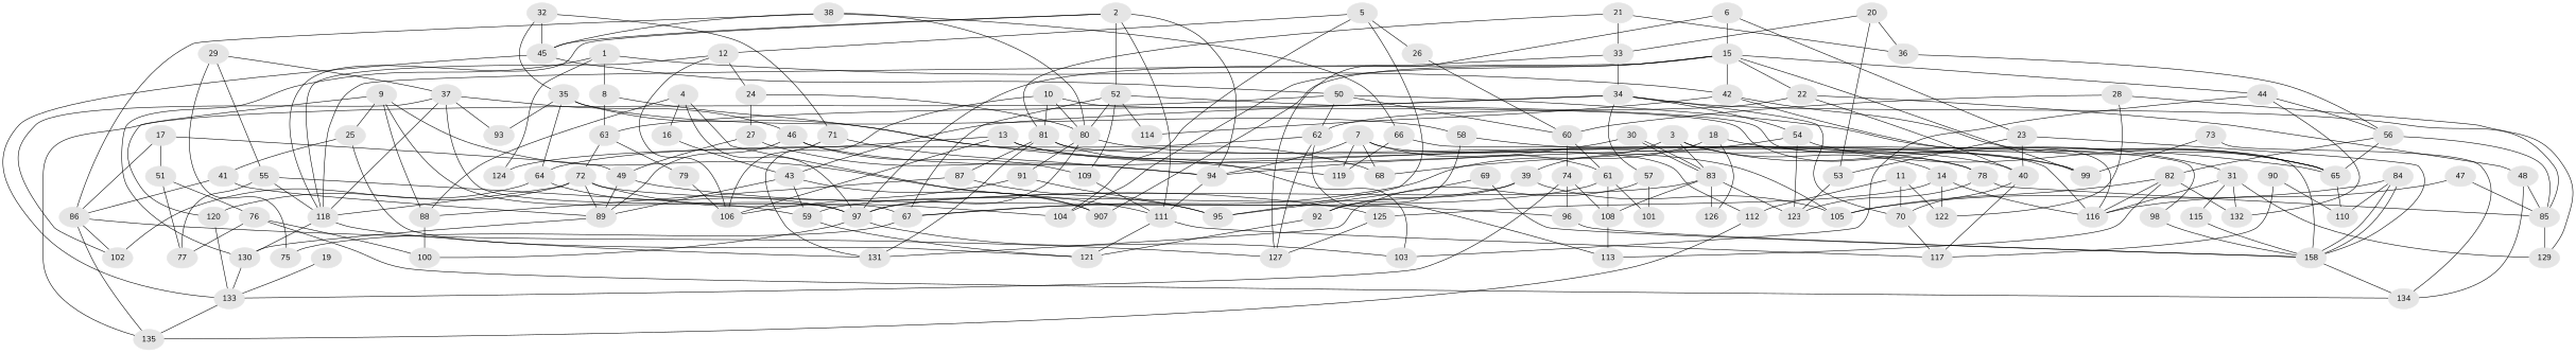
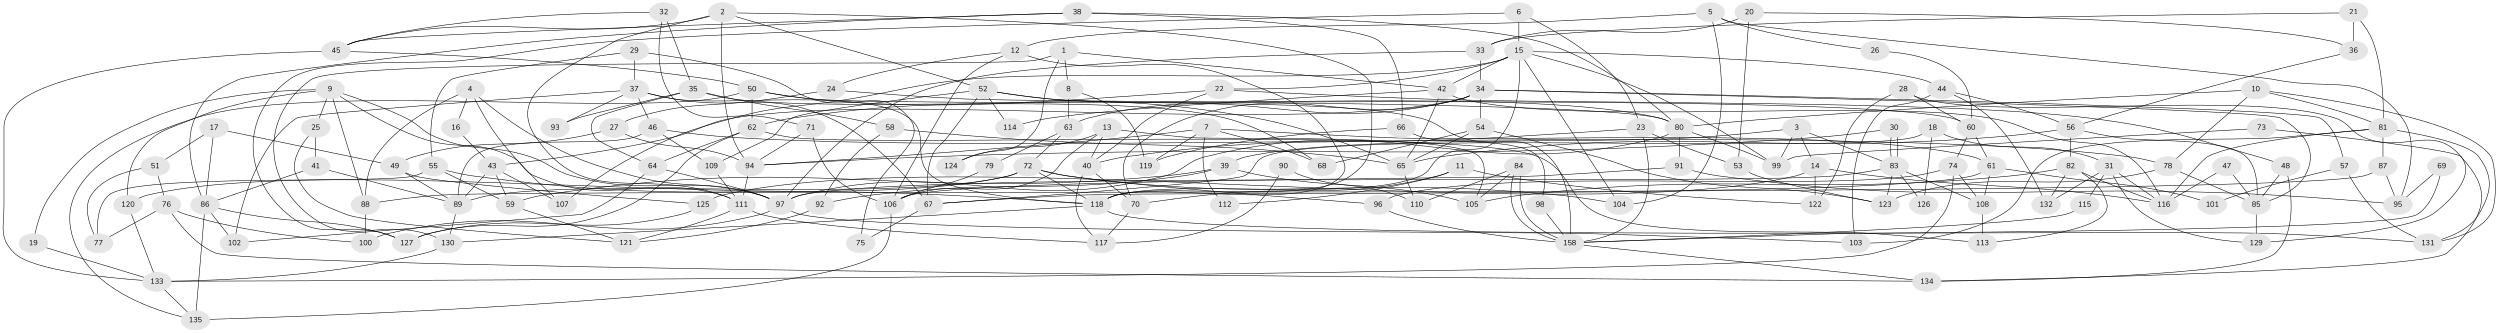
  graph {
    fontname=Nunito
    node [color=gray90 fontname=Nunito style=filled]
    edge [fontname=Nunito]
    1
    8
    42
    124
    130
    119
    63
    116
    65
    114
    133
    2
    45
    52
    94
    111
    118
    50
    80
    67
    n21 [label=158]
    109
    121
    117
    131
    3
    14
    39
    83
    99
    122
    125
    105
    59
    92
    97
    126
    123
    108
    4
    16
    88
-   107 [label=907]
+   107
    43
    100
    103
    5
    12
    26
    95
    104
    24
    106
    60
    6
    15
    23
    127
    22
    44
    40
    53
    7
    61
    68
    112
    101
    135
    72
    79
    9
    19
    25
    120
    41
    10
    78
    81
    85
    91
    87
    11
    70
    27
    13
    48
    62
    132
    56
    89
    17
    49
    51
    86
    76
    77
    102
    18
    31
    129
    115
    75
    57
    20
    33
    36
    34
    21
    134
    64
    113
    74
    28
    29
    37
    55
    93
    46
    30
    32
    35
    71
    58
    54
    82
    38
    66
    98
    110
    47
    96
    69
    73
    84
    90
    1 -- 8
    1 -- 42
    1 -- 124
    1 -- 130
    8 -- 119
    8 -- 63
    42 -- 116
    42 -- 65
    42 -- 114
    130 -- 133
    63 -- 72
    63 -- 79
    65 -- 110
    133 -- 135
    2 -- 45
    2 -- 52
    2 -- 94
    2 -- 111
    2 -- 118
    45 -- 133
    45 -- 50
    52 -- 114
    52 -- 80
    52 -- 67
    52 -- n21
    52 -- 109
    94 -- 111
    111 -- 121
    111 -- 117
    118 -- 130
    118 -- 131
    50 -- 65
    50 -- 60
    50 -- 135
    50 -- 62
    80 -- 99
    80 -- 97
    80 -- 91
    67 -- 75
    n21 -- 134
    109 -- 111
    3 -- 14
    3 -- 39
    3 -- 83
    3 -- 99
    14 -- 116
    14 -- 122
    14 -- 125
    39 -- 105
    39 -- 59
    39 -- 92
    83 -- 97
    83 -- 126
    83 -- 123
    83 -- 108
    125 -- 127
    59 -- 121
    92 -- 121
    97 -- 100
    97 -- 103
    108 -- 113
    4 -- 97
    4 -- 16
    4 -- 88
    4 -- 107
    16 -- 43
    88 -- 100
    43 -- 59
    43 -- 107
    43 -- 89
    5 -- 12
    5 -- 26
    5 -- 95
    5 -- 104
    12 -- 118
    12 -- 24
    12 -- 106
    26 -- 60
    24 -- 80
    24 -- 27
    60 -- 61
    60 -- 74
    6 -- 15
    6 -- 23
    6 -- 127
    15 -- 42
    15 -- 118
    15 -- 99
    15 -- 107
    15 -- 104
    15 -- 22
    15 -- 44
    23 -- n21
    23 -- 40
    23 -- 53
    22 -- 40
    22 -- 48
    22 -- 62
    44 -- 103
    44 -- 132
    44 -- 56
    40 -- 117
    40 -- 70
    53 -- 123
    7 -- 119
    7 -- 94
    7 -- 61
    7 -- 68
    7 -- 112
    61 -- 67
    61 -- 108
    61 -- 101
-   112 -- 135
+   106 -- 135
    72 -- 118
    72 -- 104
    72 -- 120
    72 -- 89
    72 -- 96
    79 -- 106
    9 -- 111
    9 -- 97
    9 -- 88
+   9 -- 19
    9 -- 25
    9 -- 120
    19 -- 133
    25 -- 121
    25 -- 41
    120 -- 133
    41 -- 89
    41 -- 86
    10 -- 80
    10 -- 131
    10 -- 78
    10 -- 81
    78 -- 123
    78 -- 85
    81 -- 116
    81 -- 131
    81 -- 103
    81 -- 87
    85 -- 129
    91 -- 95
    91 -- 106
    87 -- 88
    87 -- 95
    11 -- 122
    11 -- 112
    11 -- 70
    70 -- 117
    27 -- 94
    27 -- 49
    13 -- 124
    13 -- 105
    13 -- 106
    13 -- 40
    48 -- 85
    48 -- 134
    62 -- 127
    62 -- 64
    62 -- 113
    56 -- 65
    56 -- 85
    56 -- 82
    89 -- 130
    17 -- 49
    17 -- 51
    17 -- 86
    49 -- 125
    49 -- 89
    51 -- 76
    51 -- 77
    86 -- 127
    86 -- 135
    86 -- 102
    76 -- 100
    76 -- 77
    76 -- 134
    18 -- 67
    18 -- 126
    18 -- 31
    31 -- 116
    31 -- 132
    31 -- 129
    31 -- 115
    115 -- n21
    57 -- 131
    57 -- 101
    20 -- 53
    20 -- 33
    20 -- 36
    33 -- 97
    33 -- 34
    36 -- 56
    34 -- 63
    34 -- 43
    34 -- 85
    34 -- 70
    34 -- 57
    34 -- 54
    21 -- 81
    21 -- 33
    21 -- 36
    64 -- 97
    64 -- 102
    74 -- 133
    74 -- 108
    74 -- 96
    28 -- 122
    28 -- 60
    28 -- 129
    29 -- 75
    29 -- 37
    29 -- 55
    37 -- 118
    37 -- 67
    37 -- 102
    37 -- 93
    37 -- 46
    55 -- 118
    55 -- 59
    55 -- 77
    46 -- 109
    46 -- 78
    46 -- 89
    30 -- 94
    30 -- 83
    30 -- 83
    32 -- 45
    32 -- 35
    32 -- 71
    35 -- 68
    35 -- 64
    35 -- 93
    35 -- 58
    71 -- 94
    71 -- 106
    58 -- 65
    58 -- 92
    54 -- 65
    54 -- 123
    54 -- 68
    82 -- 116
    82 -- 105
    82 -- 132
    82 -- 113
    38 -- 45
    38 -- 80
    38 -- 86
    38 -- 66
    66 -- 119
    66 -- 98
    98 -- n21
    47 -- 116
    47 -- 85
    96 -- n21
    69 -- n21
    69 -- 95
    73 -- 99
    73 -- 134
    84 -- n21
    84 -- n21
    84 -- 105
    84 -- 110
    90 -- 117
    90 -- 110
  }
